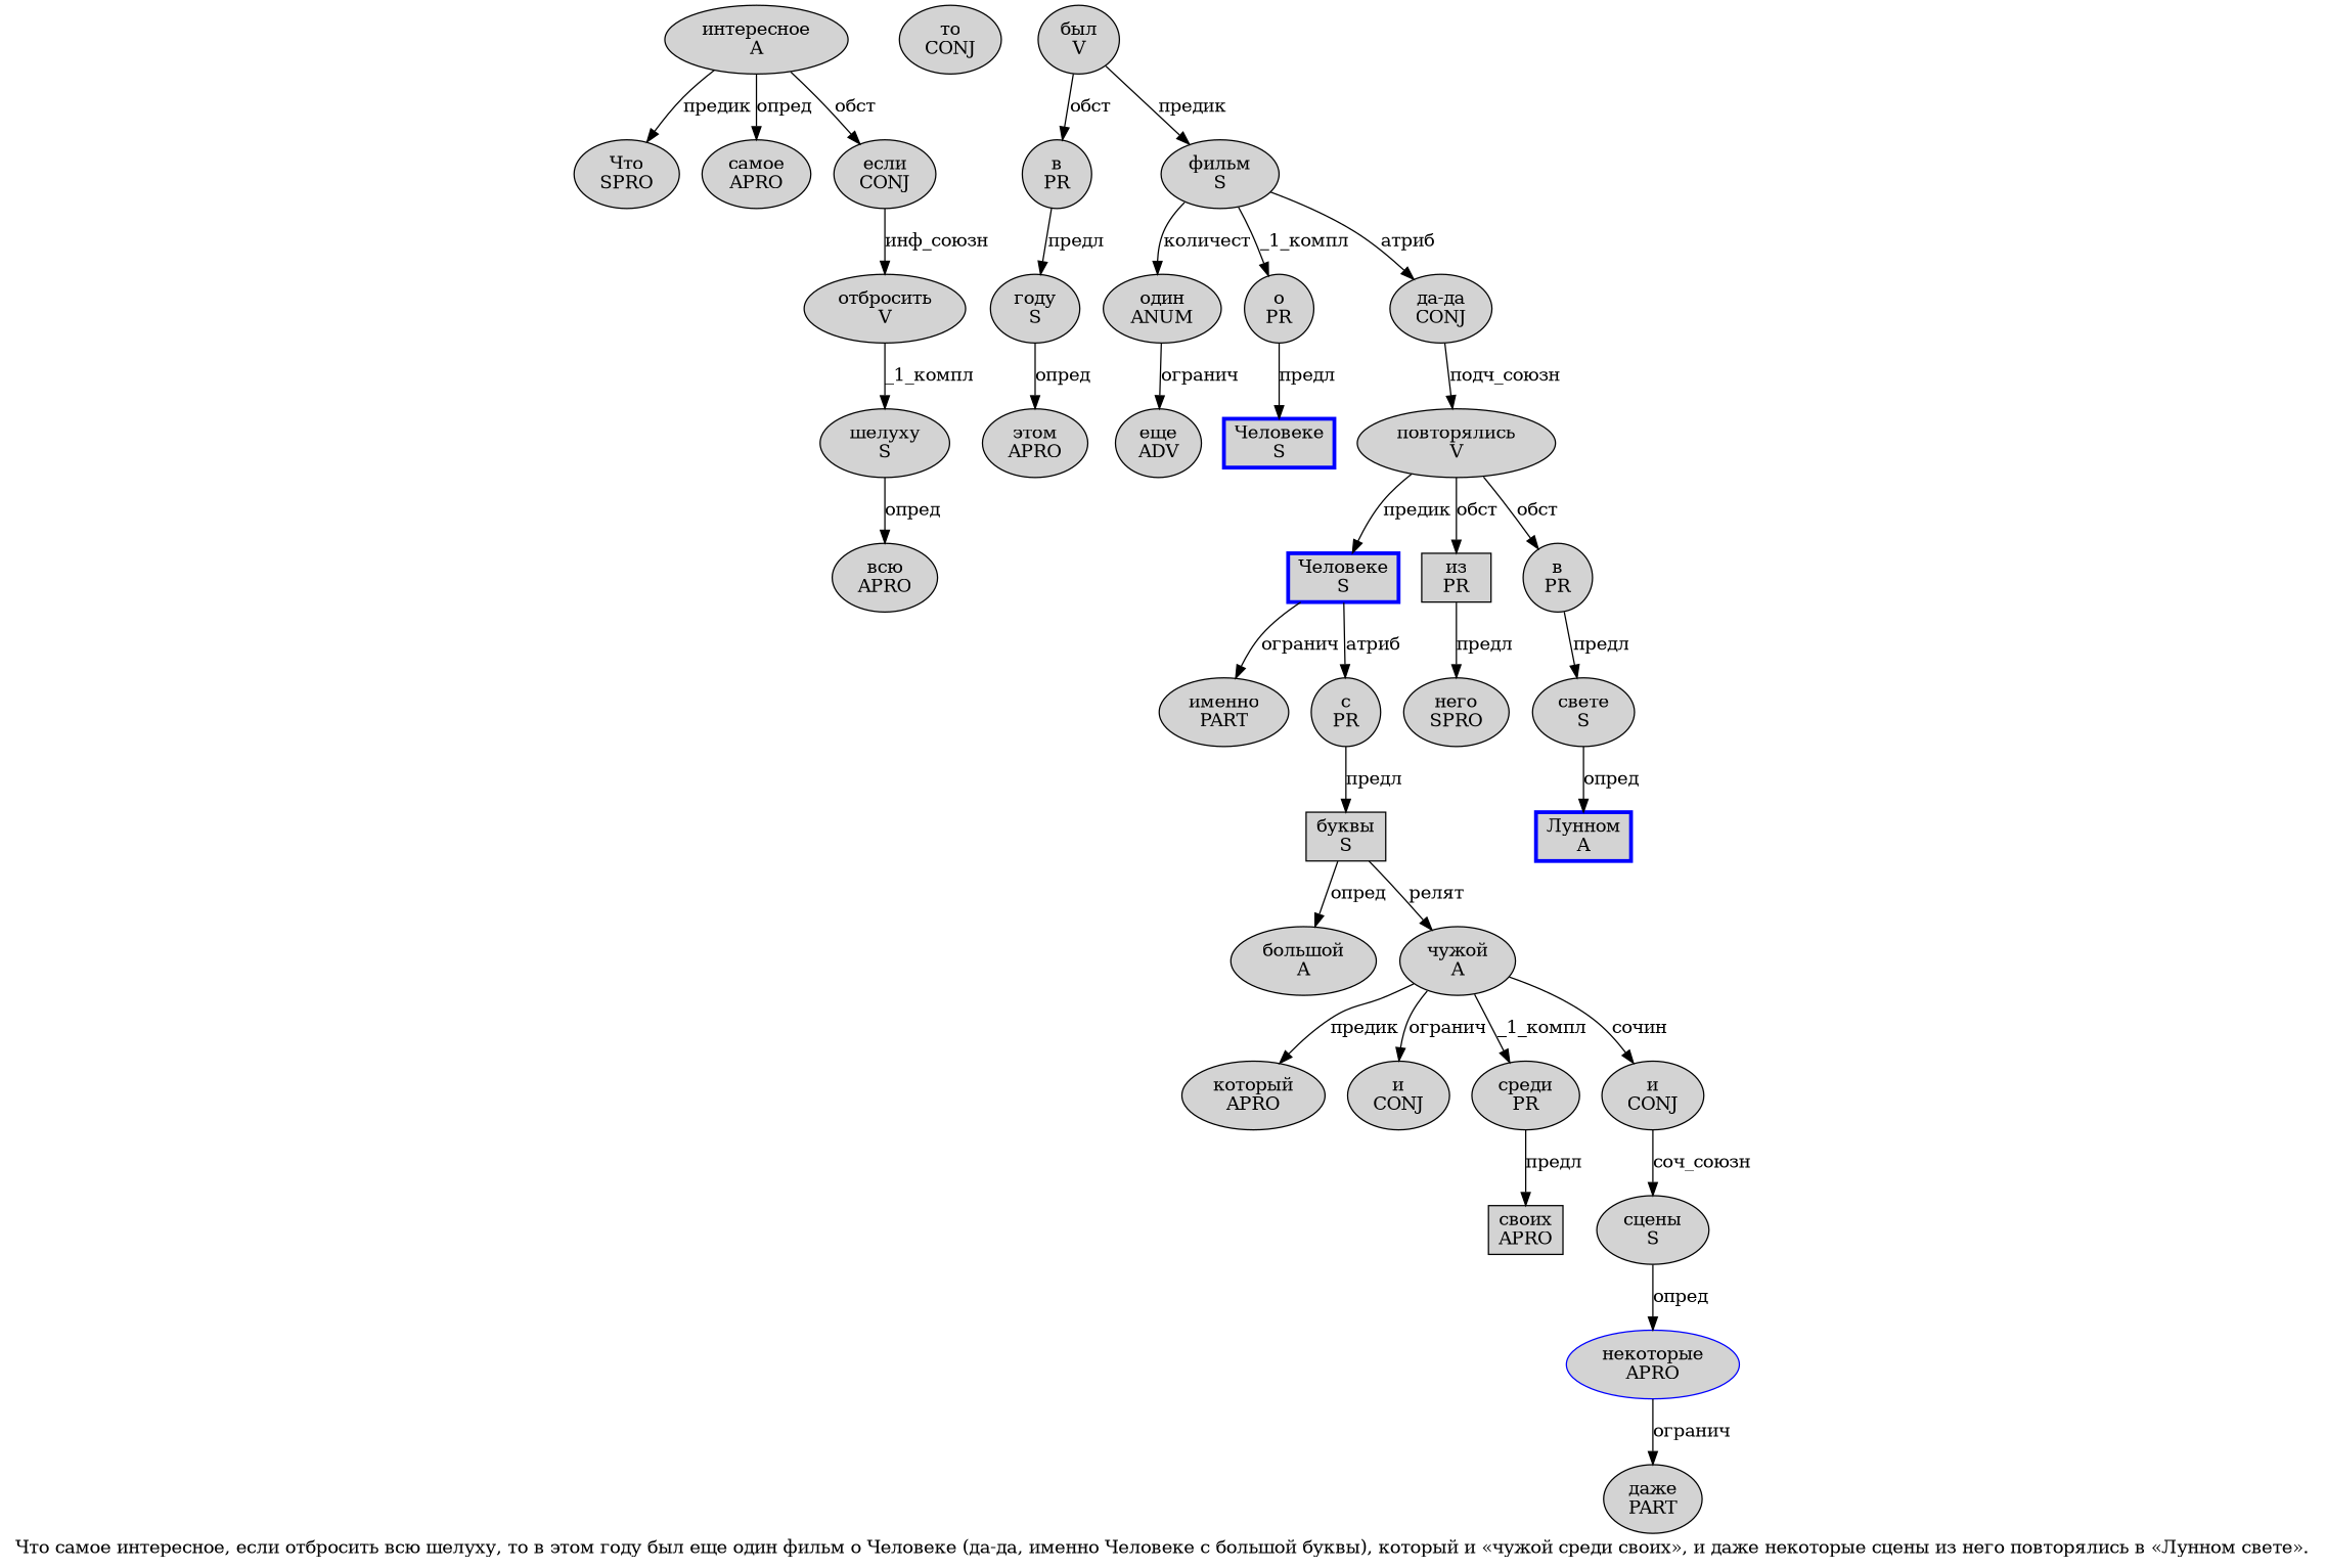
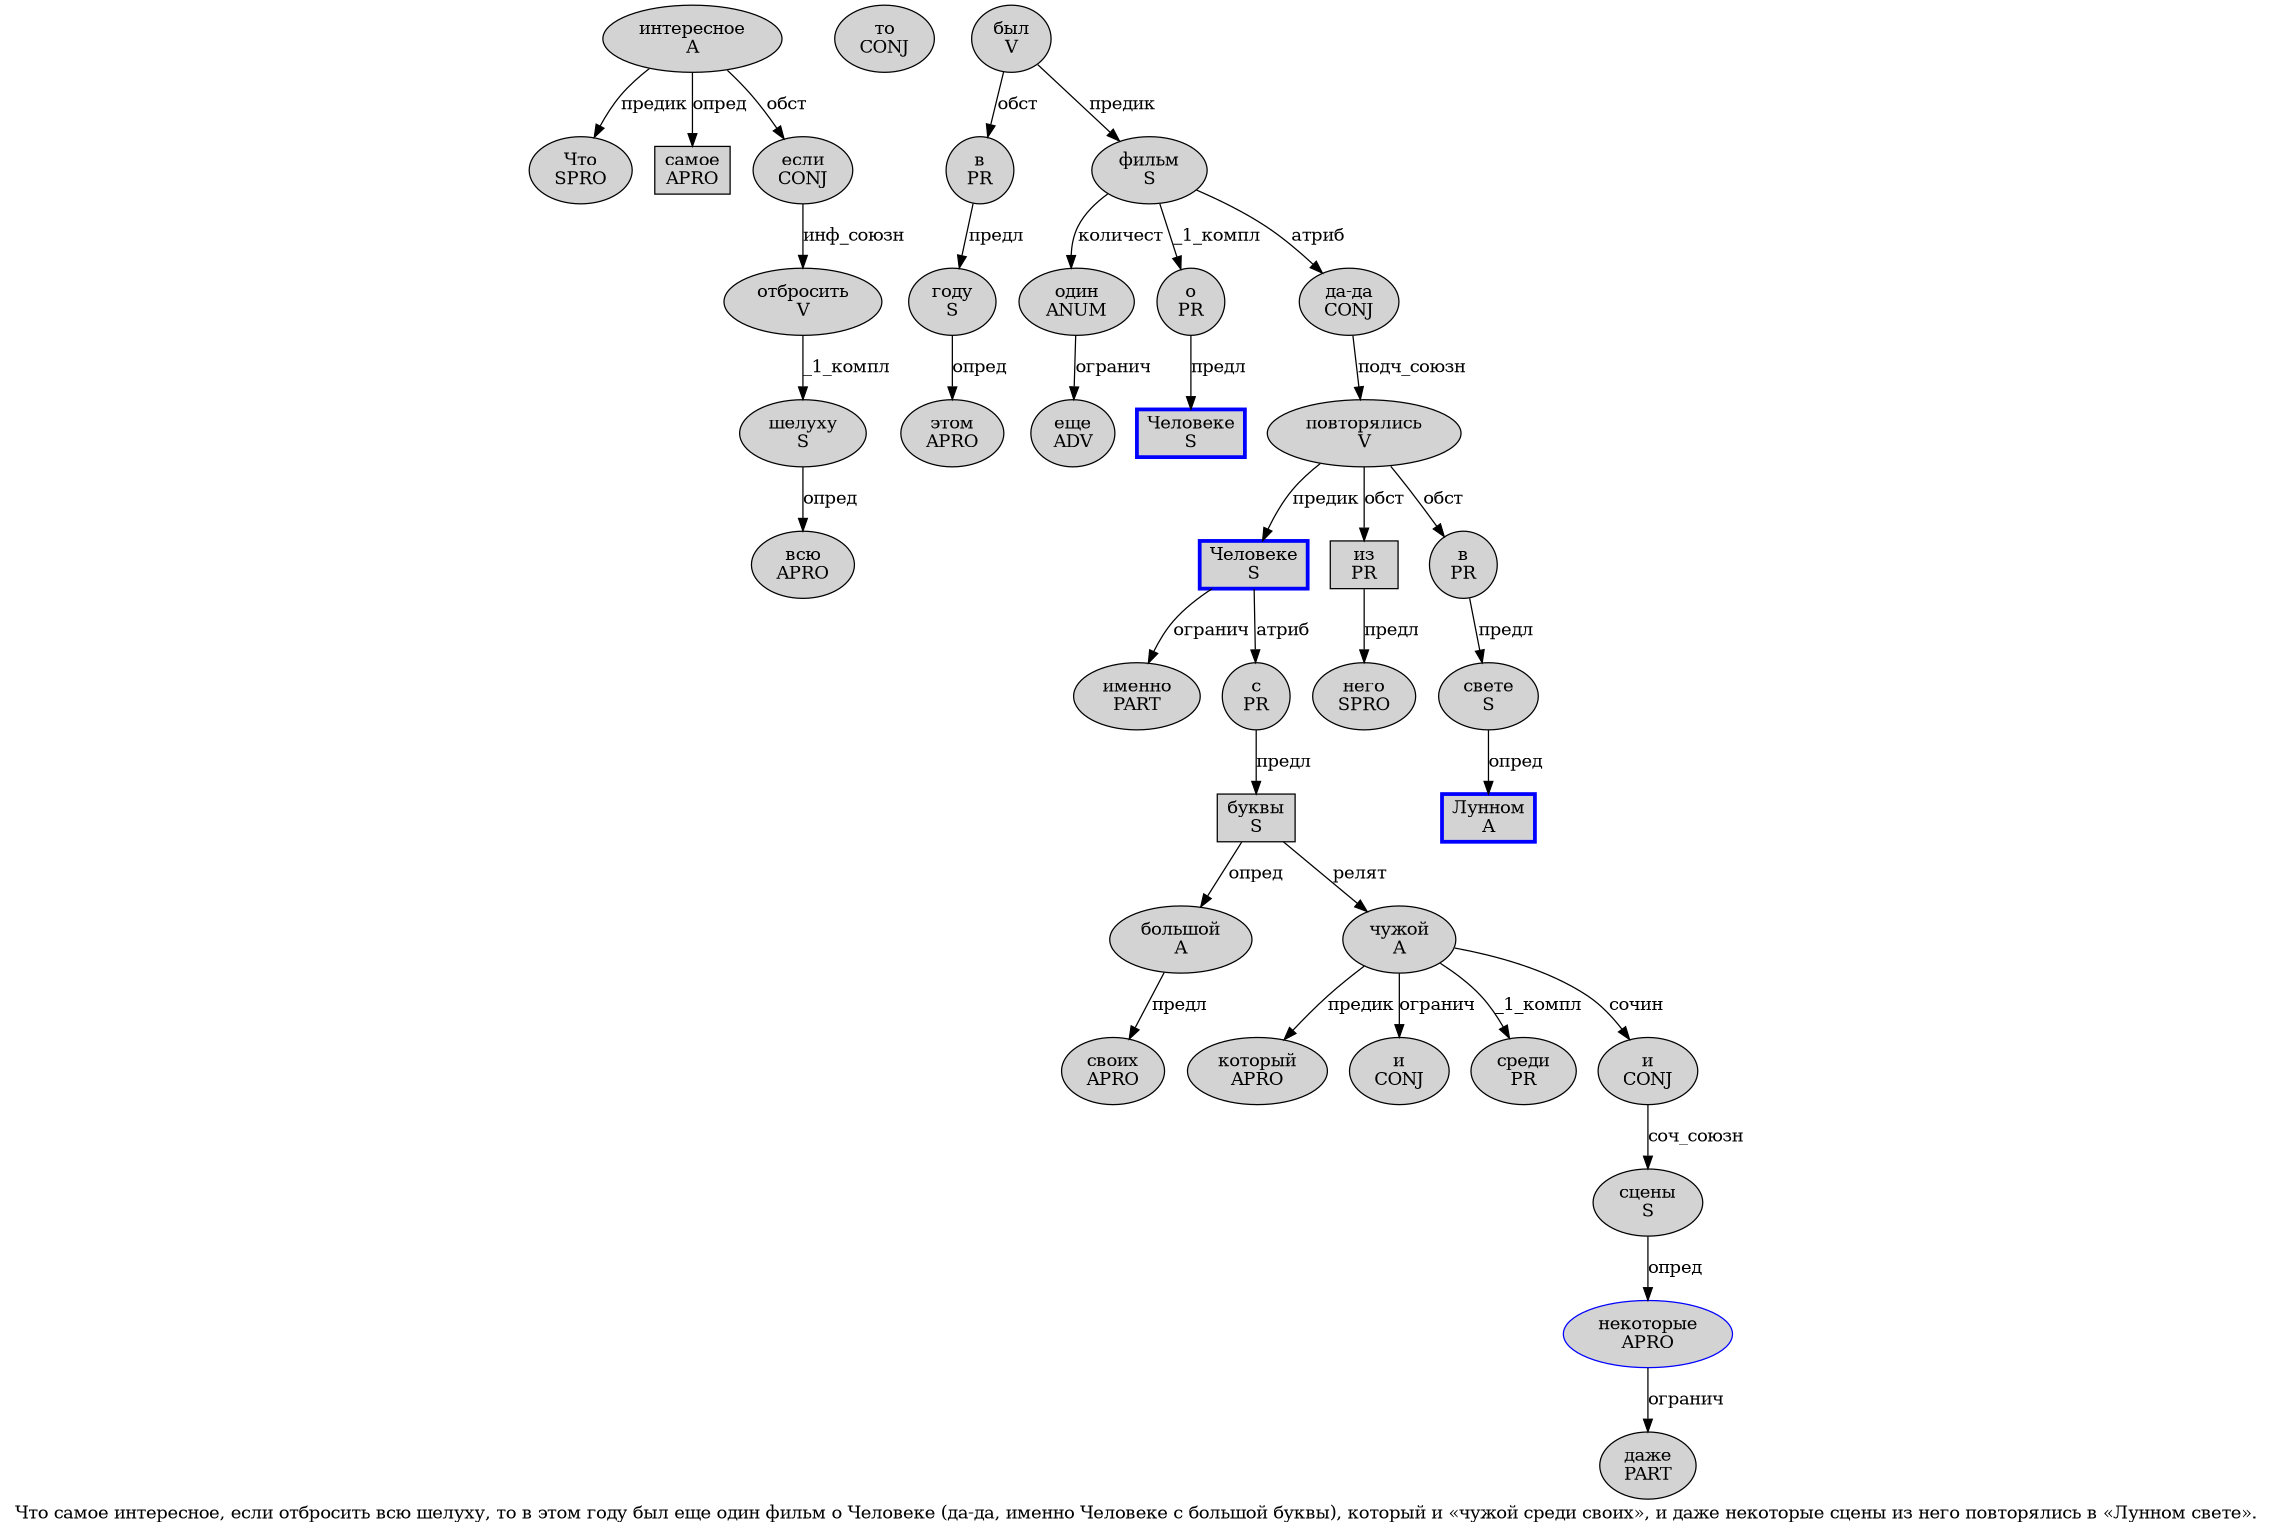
  digraph {
    label="Что самое интересное, если отбросить всю шелуху, то в этом году был еще один фильм о Человеке (да-да, именно Человеке с большой буквы), который и «чужой среди своих», и даже некоторые сцены из него повторялись в «Лунном свете»."
    node [fillcolor=lightgray penwidth=1 shape=ellipse style=filled]
    n1 [label="Что\nSPRO"]
-   n2 [label="самое\nAPRO"]
+   n2 [label="самое\nAPRO" shape=box]
    n3 [label="интересное\nA"]
    n4 [label="если\nCONJ"]
    n5 [label="отбросить\nV"]
    n6 [label="шелуху\nS"]
    n7 [label="всю\nAPRO"]
    n8 [label="то\nCONJ"]
    n9 [label="в\nPR"]
    n10 [label="году\nS"]
    n11 [label="этом\nAPRO"]
    n12 [label="был\nV"]
    n13 [label="фильм\nS"]
    n14 [label="один\nANUM"]
    n15 [label="о\nPR"]
    n16 [label="да-да\nCONJ"]
    n17 [label="еще\nADV"]
    n18 [color=blue label="Человеке\nS" penwidth=3 shape=box]
    n19 [label="повторялись\nV"]
    n20 [color=blue label="Человеке\nS" penwidth=3 shape=box]
    n21 [label="из\nPR" shape=box]
    n22 [label="в\nPR"]
    n23 [label="именно\nPART"]
    n24 [label="с\nPR"]
    n25 [label="буквы\nS" shape=box]
    n26 [label="большой\nA"]
    n27 [label="чужой\nA"]
    n28 [label="который\nAPRO"]
    n29 [label="и\nCONJ"]
    n30 [label="среди\nPR"]
    n31 [label="и\nCONJ"]
-   n32 [label="своих\nAPRO" shape=box]
+   n32 [label="своих\nAPRO"]
    n33 [label="сцены\nS"]
    n34 [color=blue label="некоторые\nAPRO"]
    n35 [label="даже\nPART"]
    n36 [label="него\nSPRO"]
    n37 [label="свете\nS"]
    n38 [color=blue label="Лунном\nA" penwidth=3 shape=box]
    n3 -> n1 [label="предик"]
    n3 -> n2 [label="опред"]
    n3 -> n4 [label="обст"]
    n4 -> n5 [label="инф_союзн"]
    n5 -> n6 [label="_1_компл"]
    n6 -> n7 [label="опред"]
    n9 -> n10 [label="предл"]
    n10 -> n11 [label="опред"]
    n12 -> n9 [label="обст"]
    n12 -> n13 [label="предик"]
    n13 -> n14 [label="количест"]
    n13 -> n15 [label="_1_компл"]
    n13 -> n16 [label="атриб"]
    n14 -> n17 [label="огранич"]
    n15 -> n18 [label="предл"]
    n16 -> n19 [label="подч_союзн"]
    n19 -> n20 [label="предик"]
    n19 -> n21 [label="обст"]
    n19 -> n22 [label="обст"]
    n20 -> n23 [label="огранич"]
    n20 -> n24 [label="атриб"]
    n21 -> n36 [label="предл"]
    n22 -> n37 [label="предл"]
    n24 -> n25 [label="предл"]
    n25 -> n26 [label="опред"]
    n25 -> n27 [label="релят"]
    n27 -> n28 [label="предик"]
    n27 -> n29 [label="огранич"]
    n27 -> n30 [label="_1_компл"]
    n27 -> n31 [label="сочин"]
-   n30 -> n32 [label="предл"]
+   n26 -> n32 [label="предл"]
    n31 -> n33 [label="соч_союзн"]
    n33 -> n34 [label="опред"]
    n34 -> n35 [label="огранич"]
    n37 -> n38 [label="опред"]
  }
